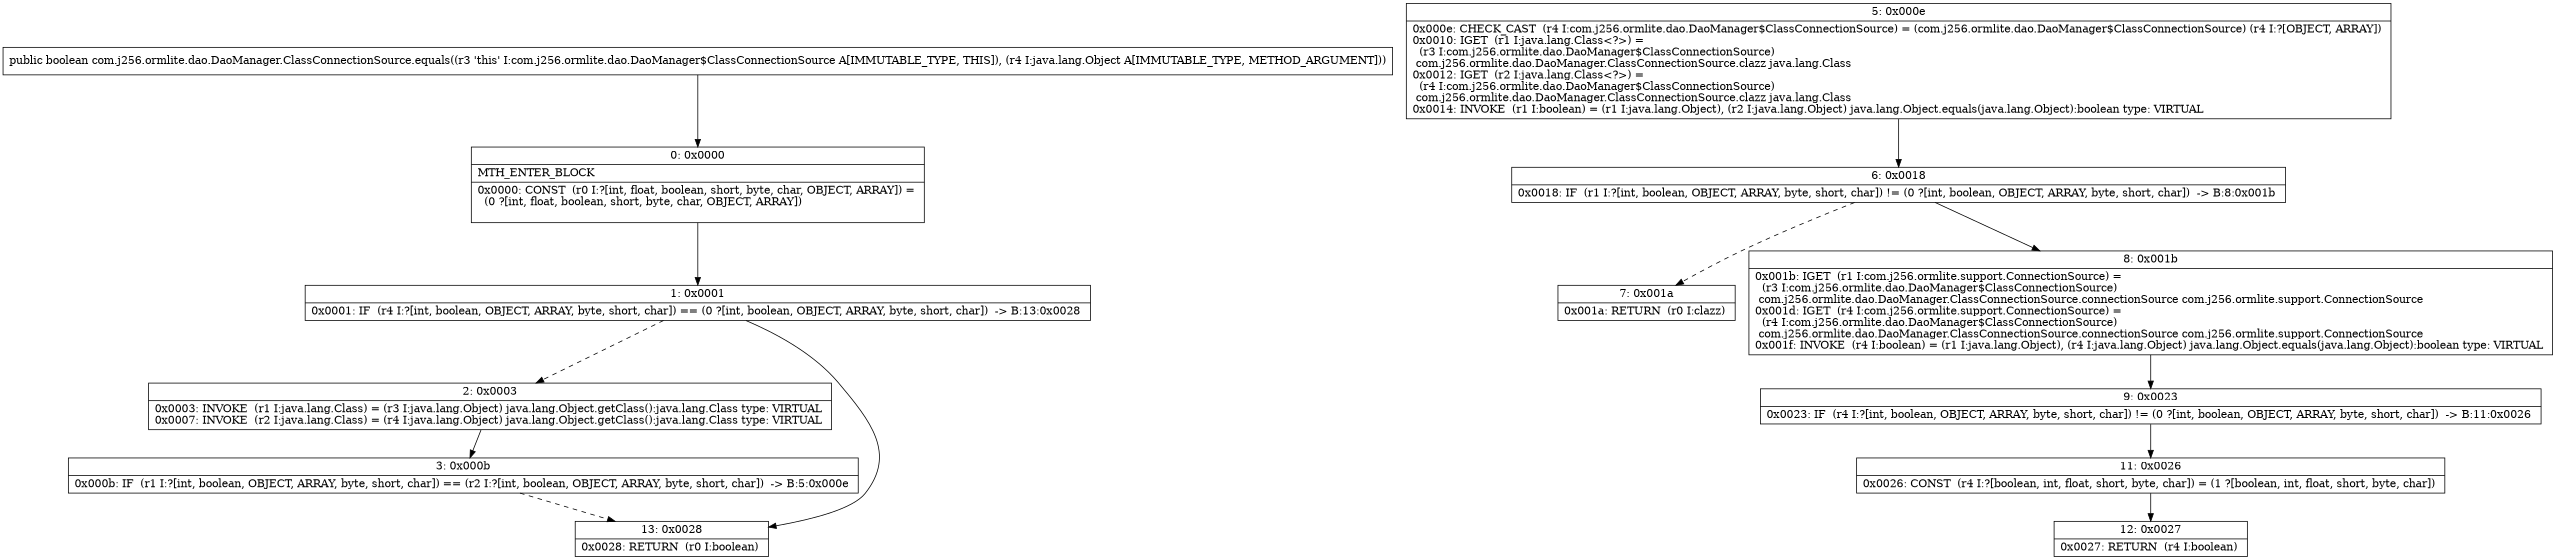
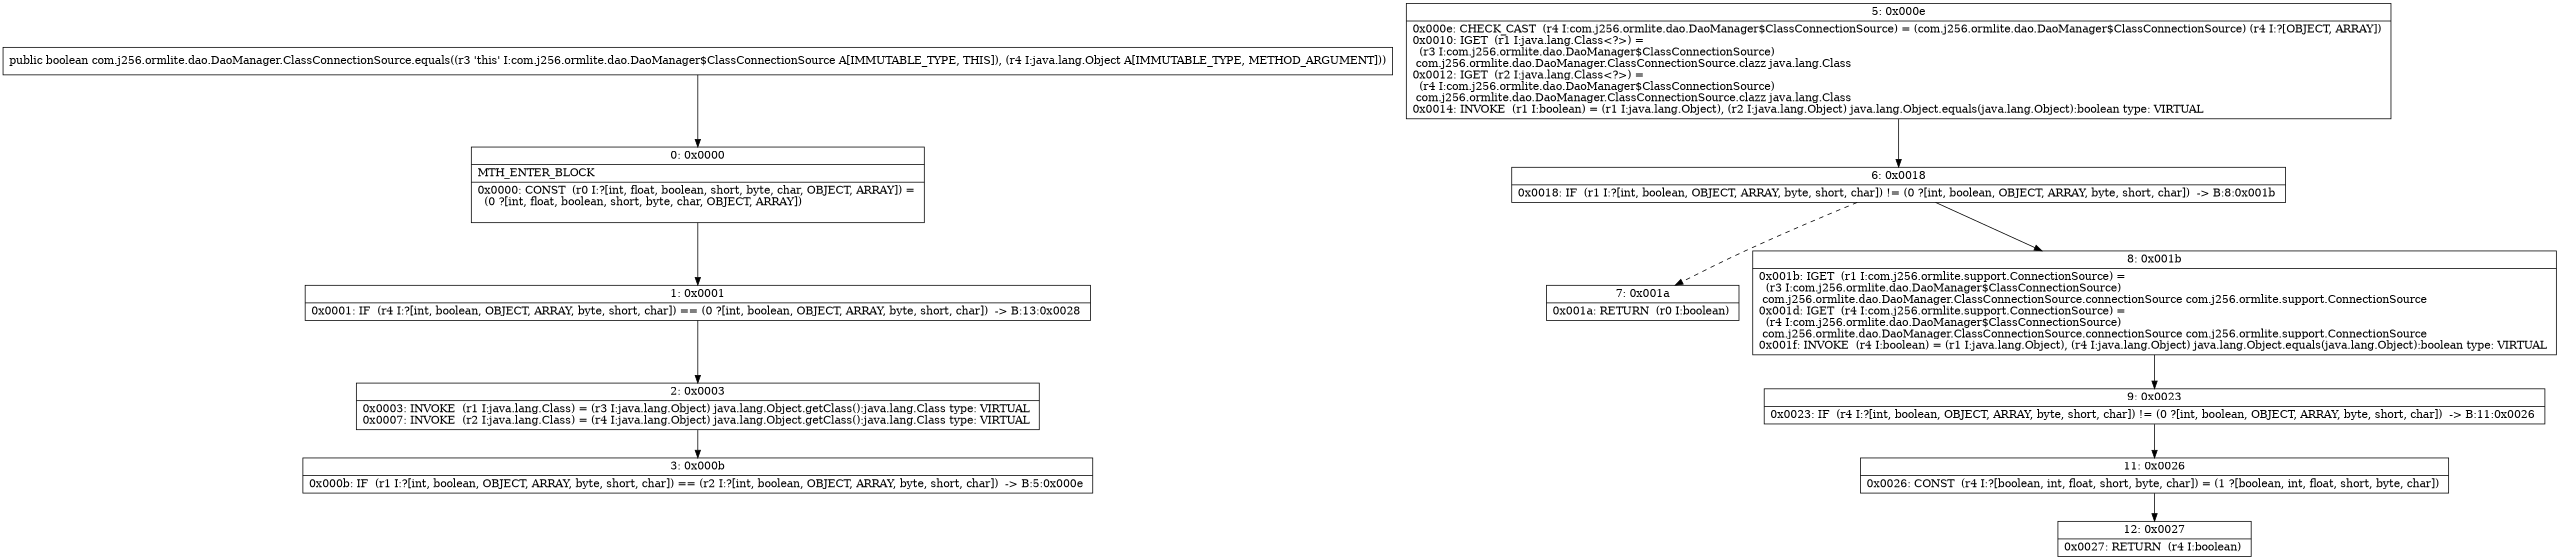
  digraph {
    node [shape=record]
    n1 [label="{0\:\ 0x0000|MTH_ENTER_BLOCK\l|0x0000: CONST  (r0 I:?[int, float, boolean, short, byte, char, OBJECT, ARRAY]) = \l  (0 ?[int, float, boolean, short, byte, char, OBJECT, ARRAY])\l \l}"]
    n2 [label="{1\:\ 0x0001|0x0001: IF  (r4 I:?[int, boolean, OBJECT, ARRAY, byte, short, char]) == (0 ?[int, boolean, OBJECT, ARRAY, byte, short, char])  \-\> B:13:0x0028 \l}"]
    n3 [label="{2\:\ 0x0003|0x0003: INVOKE  (r1 I:java.lang.Class) = (r3 I:java.lang.Object) java.lang.Object.getClass():java.lang.Class type: VIRTUAL \l0x0007: INVOKE  (r2 I:java.lang.Class) = (r4 I:java.lang.Object) java.lang.Object.getClass():java.lang.Class type: VIRTUAL \l}"]
-   n4 [label="{13\:\ 0x0028|0x0028: RETURN  (r0 I:boolean) \l}"]
    n5 [label="{3\:\ 0x000b|0x000b: IF  (r1 I:?[int, boolean, OBJECT, ARRAY, byte, short, char]) == (r2 I:?[int, boolean, OBJECT, ARRAY, byte, short, char])  \-\> B:5:0x000e \l}"]
    n6 [label="{5\:\ 0x000e|0x000e: CHECK_CAST  (r4 I:com.j256.ormlite.dao.DaoManager$ClassConnectionSource) = (com.j256.ormlite.dao.DaoManager$ClassConnectionSource) (r4 I:?[OBJECT, ARRAY]) \l0x0010: IGET  (r1 I:java.lang.Class\<?\>) = \l  (r3 I:com.j256.ormlite.dao.DaoManager$ClassConnectionSource)\l com.j256.ormlite.dao.DaoManager.ClassConnectionSource.clazz java.lang.Class \l0x0012: IGET  (r2 I:java.lang.Class\<?\>) = \l  (r4 I:com.j256.ormlite.dao.DaoManager$ClassConnectionSource)\l com.j256.ormlite.dao.DaoManager.ClassConnectionSource.clazz java.lang.Class \l0x0014: INVOKE  (r1 I:boolean) = (r1 I:java.lang.Object), (r2 I:java.lang.Object) java.lang.Object.equals(java.lang.Object):boolean type: VIRTUAL \l}"]
    n7 [label="{6\:\ 0x0018|0x0018: IF  (r1 I:?[int, boolean, OBJECT, ARRAY, byte, short, char]) != (0 ?[int, boolean, OBJECT, ARRAY, byte, short, char])  \-\> B:8:0x001b \l}"]
-   n8 [label="{7\:\ 0x001a|0x001a: RETURN  (r0 I:clazz) \l}"]
+   n8 [label="{7\:\ 0x001a|0x001a: RETURN  (r0 I:boolean) \l}"]
    n9 [label="{8\:\ 0x001b|0x001b: IGET  (r1 I:com.j256.ormlite.support.ConnectionSource) = \l  (r3 I:com.j256.ormlite.dao.DaoManager$ClassConnectionSource)\l com.j256.ormlite.dao.DaoManager.ClassConnectionSource.connectionSource com.j256.ormlite.support.ConnectionSource \l0x001d: IGET  (r4 I:com.j256.ormlite.support.ConnectionSource) = \l  (r4 I:com.j256.ormlite.dao.DaoManager$ClassConnectionSource)\l com.j256.ormlite.dao.DaoManager.ClassConnectionSource.connectionSource com.j256.ormlite.support.ConnectionSource \l0x001f: INVOKE  (r4 I:boolean) = (r1 I:java.lang.Object), (r4 I:java.lang.Object) java.lang.Object.equals(java.lang.Object):boolean type: VIRTUAL \l}"]
    n10 [label="{9\:\ 0x0023|0x0023: IF  (r4 I:?[int, boolean, OBJECT, ARRAY, byte, short, char]) != (0 ?[int, boolean, OBJECT, ARRAY, byte, short, char])  \-\> B:11:0x0026 \l}"]
    n11 [label="{11\:\ 0x0026|0x0026: CONST  (r4 I:?[boolean, int, float, short, byte, char]) = (1 ?[boolean, int, float, short, byte, char]) \l}"]
    n12 [label="{12\:\ 0x0027|0x0027: RETURN  (r4 I:boolean) \l}"]
    n13 [label="{public boolean com.j256.ormlite.dao.DaoManager.ClassConnectionSource.equals((r3 'this' I:com.j256.ormlite.dao.DaoManager$ClassConnectionSource A[IMMUTABLE_TYPE, THIS]), (r4 I:java.lang.Object A[IMMUTABLE_TYPE, METHOD_ARGUMENT])) }"]
    n1 -> n2
-   n2 -> n3 [style=dashed]
-   n2 -> n4
+   n2 -> n3 [style=solid]
    n3 -> n5
-   n5 -> n4 [style=dashed]
    n6 -> n7
    n7 -> n8 [style=dashed]
    n7 -> n9
    n9 -> n10
    n10 -> n11
    n11 -> n12
    n13 -> n1
  }
